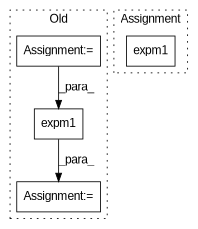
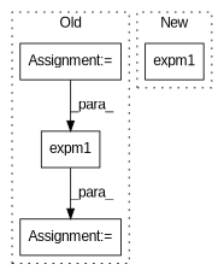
  digraph {
    fontname="Liberation Sans"
    node [a=32 l="6,1" shape=box fontname="Liberation Sans"]
    edge [fontname="Liberation Sans"]
    n1 [label=expm1 s="42274,42295"]
    n2 [a=7 l=1 label="Assignment:=" s=42154]
    n3 [a=7 l=1 label="Assignment:=" s=42264]
    n4 [label=expm1 s="42455,42478"]
    subgraph cluster_1 {
      label=Old
      style=dotted
      n1
      n2
      n3
    }
    subgraph cluster_2 {
-     label=Assignment
+     label=New
      style=dotted
      n4
    }
    n1 -> n3 [label=_para_]
    n2 -> n1 [label=_para_]
  }
